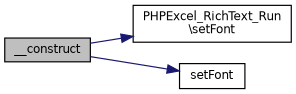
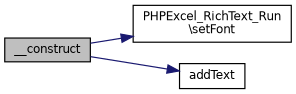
  digraph {
    rankdir=LR
    node [color=black fillcolor=white fontname=Helvetica fontsize=10 shape=record style=filled]
    edge [color=midnightblue fontname=Helvetica fontsize=10 labelfontname=Helvetica labelfontsize=10 style=solid]
    n1 [fillcolor=grey75 fontcolor=black height=0.2 label=__construct width=0.4]
    n2 [height=0.2 label="PHPExcel_RichText_Run\l\\setFont" width=0.4]
-   n3 [height=0.2 label=setFont width=0.4]
+   n3 [height=0.2 label=addText width=0.4]
    n1 -> n2
    n1 -> n3
  }
